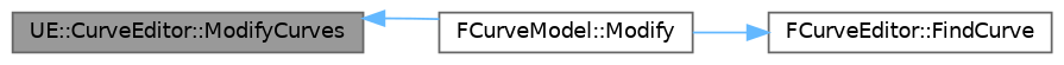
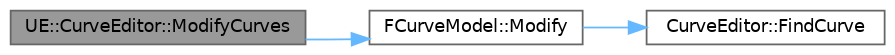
  digraph {
    rankdir=LR
    node [color=grey40 fillcolor=white fontname=Helvetica fontsize=10 shape=box style=filled]
    edge [color=steelblue1 fontname=Helvetica fontsize=10 labelfontname=Helvetica labelfontsize=10 style=solid]
    n1 [color=gray40 fillcolor=grey60 fontcolor=black height=0.2 label="UE::CurveEditor::ModifyCurves" width=0.4]
    n2 [height=0.2 label="FCurveModel::Modify" width=0.4]
-   n3 [height=0.2 label="FCurveEditor::FindCurve" width=0.4]
-   n2 -> n1
+   n3 [height=0.2 label="CurveEditor::FindCurve" width=0.4]
+   n1 -> n2
    n2 -> n3
  }
